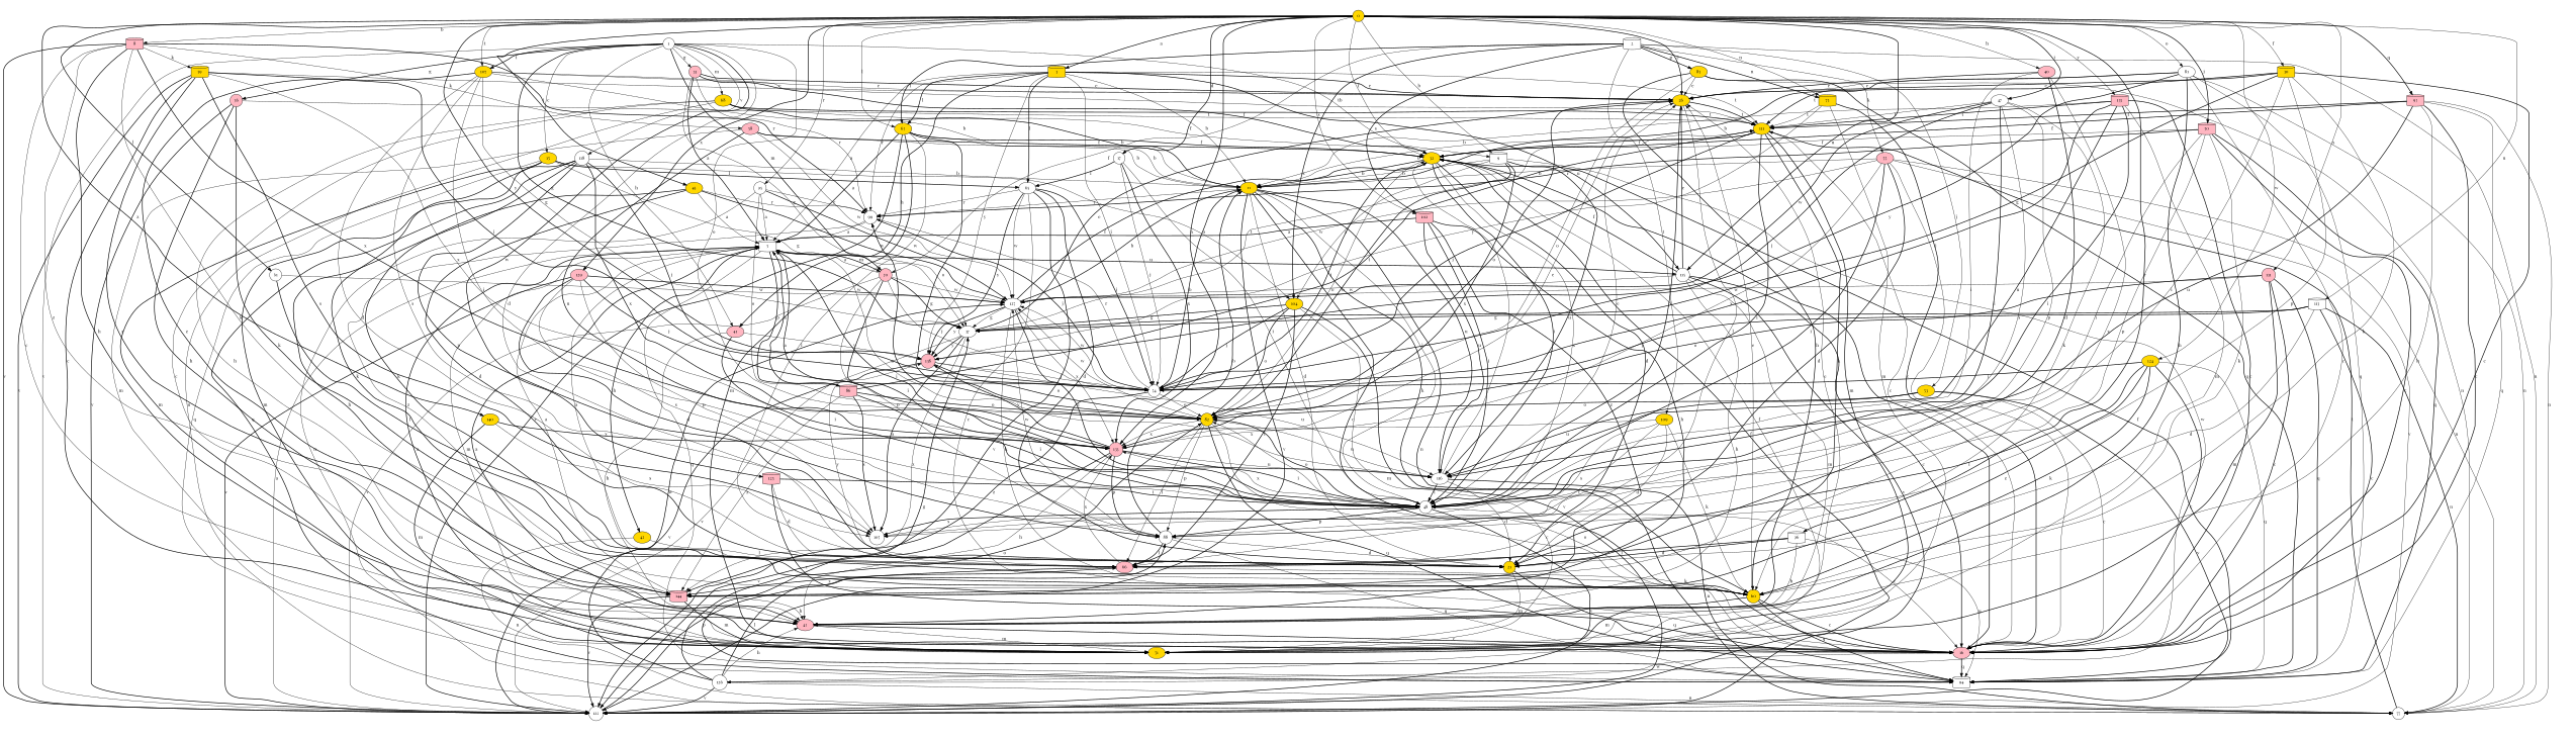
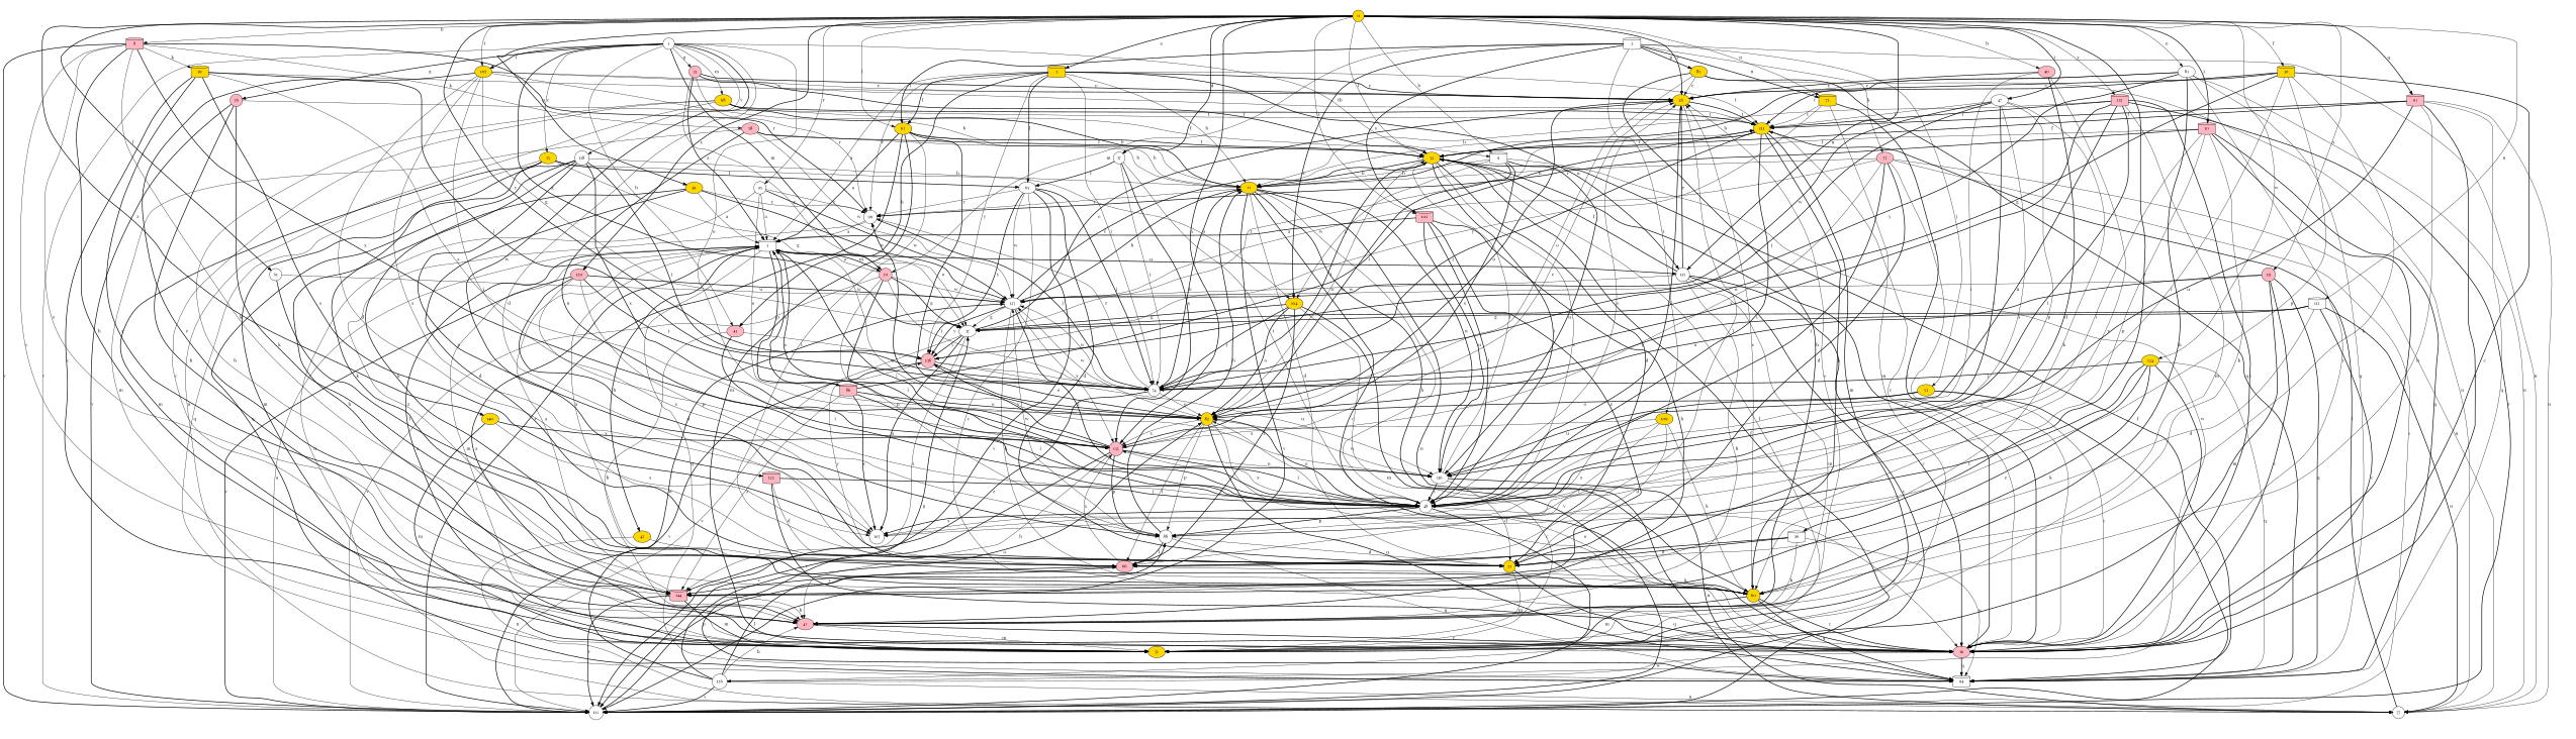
  strict digraph {
    fontname="Playfair Display"
    node [fillcolor=white fontname="Playfair Display" shape=ellipse style=filled]
    edge [fontname="Playfair Display" style=bold]
    0 [fillcolor=gold shape=circle]
    3 [fillcolor=gold shape=cylinder]
    8 [fillcolor=lightpink shape=cylinder]
    9 [shape=cylinder]
    17 [shape=circle]
    26 [fillcolor=gold]
    30 [fillcolor=gold shape=cylinder]
    32 [fillcolor=gold]
    40 [fillcolor=lightpink]
    45 [fillcolor=gold]
    47
    50 [fillcolor=lightpink shape=cylinder]
    61 [shape=circle]
    63 [fillcolor=gold]
    75 [fillcolor=gold shape=cylinder]
    81
    93 [fillcolor=lightpink shape=cylinder]
    95 [shape=circle]
    96 [shape=cylinder]
    102 [fillcolor=lightpink shape=cylinder]
    107 [fillcolor=gold]
    113 [shape=cylinder]
    115 [shape=circle]
    124 [fillcolor=gold]
    129 [fillcolor=lightpink]
    131 [fillcolor=lightpink shape=circle]
    133 [fillcolor=lightpink shape=circle]
    135 [fillcolor=lightpink shape=cylinder]
    138 [fillcolor=lightpink shape=circle]
    140 [fillcolor=gold]
    41 [fillcolor=lightpink]
    5 [shape=cylinder]
    11 [fillcolor=gold]
    54 [shape=circle]
    65
    99 [shape=circle]
    111 [fillcolor=gold]
    122 [shape=circle]
    16 [fillcolor=lightpink]
    43 [fillcolor=lightpink]
    58 [fillcolor=lightpink]
    59 [fillcolor=gold shape=cylinder]
    60 [fillcolor=gold shape=circle]
    144 [fillcolor=lightpink shape=cylinder]
    82 [fillcolor=gold shape=circle]
    104 [fillcolor=gold]
    116
    126 [shape=circle]
    48 [shape=circle]
    66 [fillcolor=lightpink]
    37
    88 [shape=circle]
    21 [fillcolor=gold shape=circle]
    105 [shape=circle]
    127
    94 [shape=cylinder]
    71 [fillcolor=gold]
    77 [shape=circle]
    1 [shape=circle]
    15 [fillcolor=gold]
    33 [fillcolor=lightpink shape=circle]
    36 [fillcolor=lightpink shape=circle]
    68 [fillcolor=gold]
    70 [fillcolor=lightpink shape=circle]
    118 [shape=circle]
    125 [fillcolor=lightpink shape=cylinder]
    2 [shape=cylinder]
    53 [fillcolor=gold]
    55 [fillcolor=lightpink]
    85 [fillcolor=gold]
    109 [fillcolor=gold]
    42 [fillcolor=gold]
    86 [fillcolor=lightpink shape=cylinder]
    0 -> 3 [label=a]
    0 -> 8 [label=b style=solid]
    0 -> 9 [label=b style=solid]
    0 -> 17 [label=d]
    0 -> 26 [label=e]
    0 -> 30 [label=f style=solid]
    0 -> 32 [label=f style=solid]
    0 -> 40 [label=h style=solid]
-   0 -> 45 [label=i]
+   0 -> 45 [label=n]
    0 -> 47 [label=i]
    0 -> 50 [label=j]
    0 -> 61 [label=l]
    0 -> 63 [label=l style=solid]
    0 -> 75 [label=n style=solid]
    0 -> 81 [label=o style=solid]
    0 -> 93 [label=q]
    0 -> 95 [label=r style=solid]
    0 -> 96 [label=r]
    0 -> 102 [label=s style=solid]
    0 -> 107 [label=t style=solid]
    0 -> 113 [label=u style=solid]
    0 -> 115 [label=u]
    0 -> 124 [label=w style=solid]
    0 -> 129 [label=x]
    0 -> 131 [label=x style=solid]
    0 -> 133 [label=x]
    0 -> 135 [label=y style=solid]
    0 -> 138 [label=y]
    0 -> 140 [label=z]
    3 -> 26 [label=e]
    3 -> 63 [label=l]
    3 -> 115 [label=u]
    3 -> 138 [label=y style=solid]
    3 -> 41 [label=h]
    3 -> 5 [label=a style=solid]
    3 -> 11 [label=b style=solid]
    3 -> 54 [label=j style=solid]
    3 -> 65 [label=l]
    3 -> 99 [label=r style=solid]
    3 -> 111 [label=t style=solid]
    8 -> 133 [label=x]
    8 -> 99 [label=r]
    8 -> 122 [label=v]
    8 -> 16 [label=c style=solid]
    8 -> 43 [label=h]
    8 -> 58 [label=k style=solid]
    8 -> 59 [label=k style=solid]
    8 -> 60 [label=k style=solid]
    8 -> 144 [label=z style=solid]
    9 -> 133 [label=x]
    9 -> 11 [label=b style=solid]
    9 -> 82 [label=o]
    9 -> 104 [label=s style=solid]
    9 -> 116 [label=u]
    9 -> 126 [label=w style=solid]
    17 -> 133 [label=x]
    17 -> 54 [label=j style=solid]
    17 -> 65 [label=l]
    17 -> 48 [label=i style=solid]
    26 -> 111 [label=t]
    26 -> 82 [label=o]
    26 -> 48 [label=i]
    26 -> 66 [label=l style=solid]
    30 -> 26 [label=e]
    30 -> 11 [label=b]
    30 -> 16 [label=c]
    30 -> 60 [label=k style=solid]
    30 -> 48 [label=i style=solid]
    30 -> 37 [label=g]
    30 -> 88 [label=p style=solid]
    32 -> 11 [label=b]
    32 -> 54 [label=j]
    32 -> 16 [label=c]
    32 -> 82 [label=o style=solid]
    32 -> 48 [label=i]
    32 -> 21 [label=d]
    32 -> 105 [label=s style=solid]
    40 -> 26 [label=e]
    40 -> 144 [label=z style=solid]
    40 -> 48 [label=i style=solid]
    40 -> 21 [label=d]
    45 -> 5 [label=a style=solid]
    45 -> 99 [label=r style=solid]
    45 -> 43 [label=h]
    45 -> 21 [label=d]
    45 -> 127 [label=w]
    47 -> 54 [label=j]
    47 -> 111 [label=t style=solid]
    47 -> 60 [label=k style=solid]
    47 -> 48 [label=i]
    47 -> 88 [label=p style=solid]
    47 -> 105 [label=s style=solid]
    47 -> 127 [label=w]
    50 -> 32 [label=f style=solid]
    50 -> 99 [label=r]
    50 -> 16 [label=c]
    50 -> 60 [label=k style=solid]
    50 -> 48 [label=i style=solid]
    50 -> 88 [label=p style=solid]
    50 -> 94 [label=q]
    61 -> 66 [label=l]
    61 -> 127 [label=w style=solid]
    63 -> 32 [label=f]
    63 -> 5 [label=a]
    63 -> 11 [label=b style=solid]
    63 -> 122 [label=v]
    63 -> 82 [label=o]
    63 -> 66 [label=l style=solid]
    63 -> 71 [label=m]
    75 -> 138 [label=y style=solid]
    75 -> 111 [label=t style=solid]
    75 -> 16 [label=c]
    75 -> 71 [label=m style=solid]
    81 -> 26 [label=e style=solid]
    81 -> 138 [label=y]
    81 -> 111 [label=t]
    81 -> 16 [label=c style=solid]
    81 -> 43 [label=h]
    81 -> 94 [label=q style=solid]
    81 -> 77 [label=n style=solid]
    93 -> 32 [label=f]
    93 -> 111 [label=t]
    93 -> 16 [label=c]
    93 -> 43 [label=h style=solid]
    93 -> 116 [label=u]
    93 -> 94 [label=q style=solid]
    93 -> 77 [label=n style=solid]
    95 -> 5 [label=a style=solid]
    95 -> 99 [label=r style=solid]
    95 -> 82 [label=o style=solid]
    95 -> 127 [label=w]
    95 -> 77 [label=n style=solid]
    96 -> 43 [label=h style=solid]
    96 -> 66 [label=l]
    96 -> 21 [label=d]
    96 -> 94 [label=q style=solid]
    102 -> 5 [label=a]
    102 -> 43 [label=h]
    102 -> 144 [label=z]
    102 -> 116 [label=u]
    102 -> 48 [label=i]
    107 -> 26 [label=e style=solid]
    107 -> 11 [label=b style=solid]
    107 -> 111 [label=t style=solid]
    107 -> 144 [label=z]
    107 -> 48 [label=i style=solid]
    107 -> 37 [label=g style=solid]
    107 -> 21 [label=d style=solid]
    107 -> 105 [label=s style=solid]
    113 -> 54 [label=j]
    113 -> 16 [label=c]
    113 -> 37 [label=g]
    113 -> 21 [label=d style=solid]
    113 -> 77 [label=n]
    115 -> 26 [label=e]
    115 -> 32 [label=f]
    115 -> 122 [label=v]
    115 -> 16 [label=c]
    115 -> 43 [label=h style=solid]
    115 -> 127 [label=w style=solid]
    115 -> 71 [label=m style=solid]
    124 -> 54 [label=j]
    124 -> 16 [label=c]
    124 -> 60 [label=k]
    124 -> 144 [label=z]
    124 -> 66 [label=l]
    124 -> 94 [label=q style=solid]
    129 -> 54 [label=j]
    129 -> 122 [label=v]
    129 -> 88 [label=p style=solid]
    129 -> 21 [label=d]
    129 -> 105 [label=s style=solid]
    129 -> 127 [label=w]
    131 -> 16 [label=c]
    131 -> 82 [label=o]
    131 -> 127 [label=w style=solid]
    131 -> 94 [label=q]
    131 -> 71 [label=m]
    133 -> 26 [label=e style=solid]
    133 -> 138 [label=y]
    133 -> 5 [label=a]
    133 -> 122 [label=v]
    133 -> 43 [label=h style=solid]
    133 -> 116 [label=u style=solid]
    133 -> 48 [label=i]
    133 -> 88 [label=p]
    135 -> 11 [label=b style=solid]
    135 -> 54 [label=j]
    135 -> 111 [label=t]
-   59 -> 122 [label=v]
+   135 -> 122 [label=v]
    135 -> 16 [label=c]
    135 -> 116 [label=u]
    135 -> 48 [label=i]
    135 -> 71 [label=m style=solid]
    138 -> 54 [label=j style=solid]
    138 -> 122 [label=v]
    138 -> 82 [label=o]
    138 -> 116 [label=u style=solid]
    140 -> 133 [label=x]
    140 -> 105 [label=s style=solid]
    140 -> 71 [label=m]
    41 -> 138 [label=y style=solid]
    41 -> 43 [label=h style=solid]
    41 -> 48 [label=i]
    5 -> 115 [label=u]
    5 -> 48 [label=i]
    5 -> 94 [label=q style=solid]
    5 -> 71 [label=m style=solid]
    5 -> 70 [label=m]
    5 -> 42 [label=h]
    5 -> 86 [label=p]
    11 -> 99 [label=r style=solid]
    11 -> 122 [label=v]
    11 -> 16 [label=c]
    11 -> 60 [label=k]
    11 -> 116 [label=u]
    11 -> 48 [label=i style=solid]
    11 -> 21 [label=d style=solid]
    11 -> 77 [label=n]
    54 -> 11 [label=b]
    54 -> 99 [label=r style=solid]
    54 -> 144 [label=z]
    54 -> 82 [label=o style=solid]
    54 -> 127 [label=w style=solid]
    65 -> 138 [label=y]
    65 -> 54 [label=j]
    65 -> 99 [label=r style=solid]
    65 -> 122 [label=v]
    65 -> 16 [label=c style=solid]
    65 -> 21 [label=d]
    65 -> 127 [label=w style=solid]
    99 -> 5 [label=a style=solid]
    99 -> 54 [label=j]
    99 -> 144 [label=z style=solid]
    111 -> 32 [label=f]
    111 -> 11 [label=b style=solid]
    111 -> 54 [label=j]
    111 -> 16 [label=c style=solid]
    111 -> 60 [label=k]
    111 -> 48 [label=i]
    111 -> 71 [label=m]
    122 -> 32 [label=f]
    122 -> 5 [label=a style=solid]
    122 -> 88 [label=p]
    16 -> 5 [label=a]
    16 -> 82 [label=o style=solid]
    16 -> 126 [label=w style=solid]
    16 -> 94 [label=q]
    43 -> 16 [label=c]
    43 -> 71 [label=m style=solid]
    58 -> 32 [label=f]
    58 -> 11 [label=b style=solid]
    58 -> 116 [label=u]
    58 -> 127 [label=w style=solid]
    58 -> 71 [label=m style=solid]
    59 -> 26 [label=e style=solid]
    59 -> 133 [label=x style=solid]
    59 -> 54 [label=j]
    59 -> 16 [label=c]
    59 -> 144 [label=z]
    59 -> 105 [label=s]
    60 -> 26 [label=e style=solid]
    60 -> 16 [label=c]
    60 -> 94 [label=q]
    60 -> 71 [label=m]
    144 -> 5 [label=a style=solid]
    144 -> 122 [label=v]
    144 -> 43 [label=h style=solid]
    144 -> 71 [label=m]
    82 -> 133 [label=x style=solid]
    82 -> 99 [label=r]
    82 -> 16 [label=c style=solid]
    82 -> 116 [label=u style=solid]
    82 -> 66 [label=l style=solid]
    82 -> 88 [label=p style=solid]
    82 -> 127 [label=w style=solid]
    82 -> 94 [label=q]
    104 -> 54 [label=j]
    104 -> 122 [label=v]
    104 -> 82 [label=o]
    104 -> 66 [label=l]
    104 -> 37 [label=g]
    104 -> 71 [label=m style=solid]
    116 -> 32 [label=f style=solid]
    116 -> 5 [label=a style=solid]
    116 -> 48 [label=i]
    116 -> 21 [label=d style=solid]
    116 -> 77 [label=n]
    126 -> 32 [label=f style=solid]
    126 -> 122 [label=v]
    126 -> 43 [label=h style=solid]
    126 -> 82 [label=o]
    126 -> 66 [label=l]
    126 -> 127 [label=w]
    126 -> 77 [label=n style=solid]
    48 -> 26 [label=e style=solid]
    48 -> 133 [label=x style=solid]
    48 -> 122 [label=v]
    48 -> 16 [label=c style=solid]
    48 -> 82 [label=o]
    48 -> 88 [label=p]
    48 -> 105 [label=s]
    66 -> 133 [label=x style=solid]
    66 -> 138 [label=y style=solid]
    66 -> 5 [label=a style=solid]
    66 -> 60 [label=k style=solid]
    66 -> 144 [label=z]
    37 -> 26 [label=e]
    37 -> 138 [label=y]
    37 -> 111 [label=t style=solid]
    37 -> 122 [label=v style=solid]
    37 -> 144 [label=z style=solid]
    37 -> 105 [label=s]
    88 -> 11 [label=b]
    88 -> 66 [label=l]
    88 -> 21 [label=d style=solid]
    88 -> 127 [label=w style=solid]
    88 -> 94 [label=q style=solid]
    21 -> 94 [label=q]
    21 -> 71 [label=m style=solid]
    127 -> 32 [label=f]
    127 -> 133 [label=x style=solid]
    127 -> 138 [label=y]
    127 -> 11 [label=b]
    127 -> 60 [label=k style=solid]
    127 -> 48 [label=i]
    127 -> 37 [label=g style=solid]
    94 -> 32 [label=f]
    94 -> 37 [label=g]
    71 -> 26 [label=e style=solid]
    71 -> 5 [label=a]
    77 -> 111 [label=t]
    1 -> 9 [label=b style=solid]
    1 -> 107 [label=t]
    1 -> 41 [label=h style=solid]
    1 -> 122 [label=v style=solid]
    1 -> 82 [label=o style=solid]
    1 -> 37 [label=g]
    1 -> 21 [label=d style=solid]
    1 -> 15 [label=c style=solid]
    1 -> 33 [label=g style=solid]
    1 -> 36 [label=g]
    1 -> 68 [label=m style=solid]
    1 -> 70 [label=m]
    1 -> 118 [label=v style=solid]
    1 -> 125 [label=w]
    15 -> 65 [label=l]
    15 -> 60 [label=k]
    15 -> 104 [label=s style=solid]
    15 -> 37 [label=g style=solid]
    15 -> 94 [label=q style=solid]
    15 -> 71 [label=m]
    33 -> 26 [label=e]
    33 -> 32 [label=f]
    33 -> 5 [label=a]
    33 -> 99 [label=r style=solid]
    33 -> 37 [label=g style=solid]
    36 -> 111 [label=t style=solid]
    36 -> 122 [label=v]
    36 -> 43 [label=h]
    36 -> 60 [label=k]
    68 -> 32 [label=f style=solid]
    68 -> 11 [label=b]
    68 -> 111 [label=t]
    68 -> 16 [label=c style=solid]
    68 -> 43 [label=h style=solid]
    68 -> 77 [label=n style=solid]
    70 -> 5 [label=a style=solid]
    70 -> 54 [label=j style=solid]
    70 -> 122 [label=v style=solid]
    70 -> 48 [label=i]
    70 -> 37 [label=g]
    70 -> 88 [label=p style=solid]
    70 -> 127 [label=w style=solid]
    118 -> 133 [label=x]
    118 -> 11 [label=b style=solid]
    118 -> 54 [label=j]
    118 -> 60 [label=k]
    118 -> 88 [label=p]
    118 -> 94 [label=q]
    118 -> 71 [label=m]
    125 -> 16 [label=c]
    125 -> 48 [label=i]
    125 -> 21 [label=d style=solid]
    2 -> 63 [label=l]
    2 -> 75 [label=n]
    2 -> 102 [label=s]
    2 -> 104 [label=s]
    2 -> 77 [label=n style=solid]
-   2 -> 70 [label=f style=solid]
+   2 -> 70 [label=m style=solid]
    2 -> 53 [label=j style=solid]
    2 -> 55 [label=k style=solid]
    2 -> 85 [label=p]
    2 -> 109 [label=t style=solid]
    53 -> 122 [label=v]
    53 -> 16 [label=c style=solid]
    53 -> 82 [label=o]
    53 -> 116 [label=u]
    55 -> 133 [label=x style=solid]
    55 -> 11 [label=b style=solid]
    55 -> 122 [label=v style=solid]
    55 -> 16 [label=c style=solid]
    55 -> 48 [label=i]
    55 -> 21 [label=d]
    55 -> 127 [label=w style=solid]
    55 -> 77 [label=n style=solid]
    85 -> 26 [label=e style=solid]
    85 -> 43 [label=h]
    85 -> 82 [label=o style=solid]
    85 -> 94 [label=q]
    85 -> 77 [label=n style=solid]
    109 -> 133 [label=x style=solid]
    109 -> 60 [label=k style=solid]
    109 -> 66 [label=l style=solid]
    109 -> 21 [label=d style=solid]
    109 -> 105 [label=s style=solid]
    42 -> 66 [label=l style=solid]
    42 -> 77 [label=n style=solid]
    86 -> 5 [label=a]
    86 -> 111 [label=t]
    86 -> 144 [label=z style=solid]
    86 -> 82 [label=o]
    86 -> 48 [label=i]
    86 -> 105 [label=s]
  }
